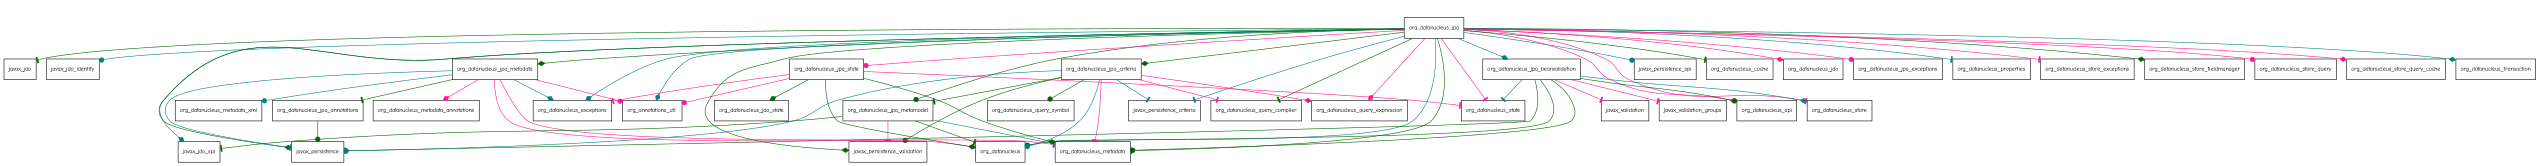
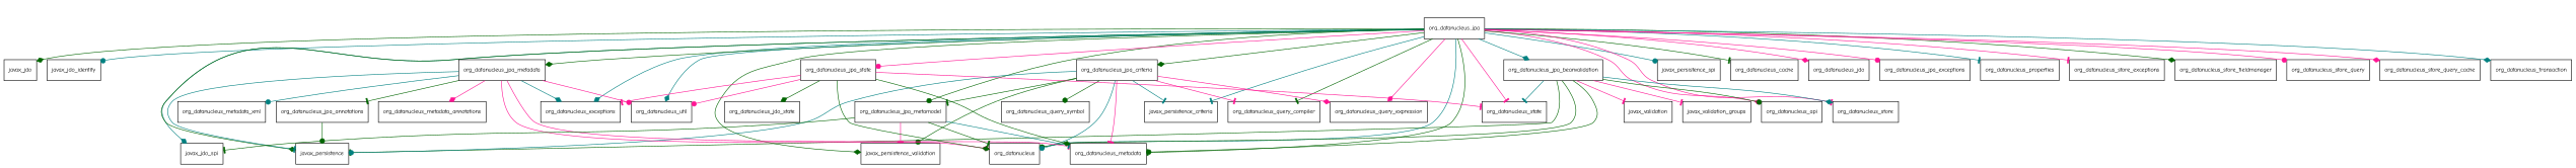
  digraph {
    fontname="Comic Neue"
    node [fontname="Comic Neue" fontsize=10.0 shape=box]
    edge [arrowhead=tee color=darkgreen fontname="Comic Neue"]
    org_datanucleus_jpa
    javax_jdo
    javax_jdo_identity
    javax_jdo_spi
    javax_persistence
    javax_persistence_criteria
    n7 [label=javax_persistence_validation]
    javax_persistence_spi
    org_datanucleus
    org_datanucleus_api
    org_datanucleus_cache
    org_datanucleus_exceptions
    org_datanucleus_jdo
    org_datanucleus_jpa_beanvalidation
    org_datanucleus_jpa_criteria
    org_datanucleus_jpa_exceptions
    org_datanucleus_jpa_metadata
    org_datanucleus_jpa_metamodel
    org_datanucleus_jpa_state
    org_datanucleus_metadata
    org_datanucleus_properties
    org_datanucleus_query_compiler
    org_datanucleus_query_expression
    org_datanucleus_state
    org_datanucleus_store
    org_datanucleus_store_exceptions
    org_datanucleus_store_fieldmanager
    org_datanucleus_store_query
    org_datanucleus_store_query_cache
    org_datanucleus_transaction
-   org_datanucleus_util [label=org_annotations_util]
+   org_datanucleus_util
    javax_validation
    javax_validation_groups
    org_datanucleus_query_symbol
    org_datanucleus_jpa_annotations
    org_datanucleus_metadata_annotations
    org_datanucleus_metadata_xml
    org_datanucleus_jdo_state
-   org_datanucleus_jpa -> javax_jdo
+   org_datanucleus_jpa -> javax_jdo [arrowhead=diamond]
    org_datanucleus_jpa -> javax_jdo_identity [arrowhead=dot color=teal]
    org_datanucleus_jpa -> javax_jdo_spi [arrowhead=diamond color=teal]
    org_datanucleus_jpa -> javax_persistence [arrowhead=diamond]
    org_datanucleus_jpa -> javax_persistence_criteria [color=teal]
    org_datanucleus_jpa -> n7 [arrowhead=diamond]
    org_datanucleus_jpa -> javax_persistence_spi [arrowhead=dot color=teal]
    org_datanucleus_jpa -> org_datanucleus [arrowhead=dot color=teal]
    org_datanucleus_jpa -> org_datanucleus_api [arrowhead=diamond color=deeppink]
    org_datanucleus_jpa -> org_datanucleus_cache
    org_datanucleus_jpa -> org_datanucleus_exceptions [arrowhead=diamond color=teal]
    org_datanucleus_jpa -> org_datanucleus_jdo [arrowhead=diamond color=deeppink]
    org_datanucleus_jpa -> org_datanucleus_jpa_beanvalidation [arrowhead=diamond color=teal]
    org_datanucleus_jpa -> org_datanucleus_jpa_criteria [arrowhead=diamond]
    org_datanucleus_jpa -> org_datanucleus_jpa_exceptions [arrowhead=dot color=deeppink]
    org_datanucleus_jpa -> org_datanucleus_jpa_metadata [arrowhead=diamond]
    org_datanucleus_jpa -> org_datanucleus_jpa_metamodel [arrowhead=dot]
    org_datanucleus_jpa -> org_datanucleus_jpa_state [arrowhead=dot color=deeppink]
    org_datanucleus_jpa -> org_datanucleus_metadata
    org_datanucleus_jpa -> org_datanucleus_properties [color=teal]
    org_datanucleus_jpa -> org_datanucleus_query_compiler
    org_datanucleus_jpa -> org_datanucleus_query_expression [arrowhead=diamond color=deeppink]
    org_datanucleus_jpa -> org_datanucleus_state [color=deeppink]
    org_datanucleus_jpa -> org_datanucleus_store [color=deeppink]
    org_datanucleus_jpa -> org_datanucleus_store_exceptions [color=deeppink]
    org_datanucleus_jpa -> org_datanucleus_store_fieldmanager [arrowhead=diamond]
    org_datanucleus_jpa -> org_datanucleus_store_query [arrowhead=dot color=deeppink]
    org_datanucleus_jpa -> org_datanucleus_store_query_cache [arrowhead=diamond color=deeppink]
    org_datanucleus_jpa -> org_datanucleus_transaction [arrowhead=diamond color=teal]
    org_datanucleus_jpa -> org_datanucleus_util [arrowhead=diamond color=teal]
    org_datanucleus_jpa_beanvalidation -> javax_persistence
    org_datanucleus_jpa_beanvalidation -> org_datanucleus [arrowhead=dot]
    org_datanucleus_jpa_beanvalidation -> org_datanucleus_api [arrowhead=dot]
    org_datanucleus_jpa_beanvalidation -> org_datanucleus_metadata [arrowhead=dot]
    org_datanucleus_jpa_beanvalidation -> org_datanucleus_state [color=teal]
    org_datanucleus_jpa_beanvalidation -> org_datanucleus_store [arrowhead=diamond color=teal]
    org_datanucleus_jpa_beanvalidation -> javax_validation [color=deeppink]
    org_datanucleus_jpa_beanvalidation -> javax_validation_groups [color=deeppink]
    org_datanucleus_jpa_criteria -> javax_persistence [arrowhead=dot color=teal]
    org_datanucleus_jpa_criteria -> javax_persistence_criteria [color=teal]
    org_datanucleus_jpa_criteria -> n7 [arrowhead=dot]
    org_datanucleus_jpa_criteria -> org_datanucleus [arrowhead=dot color=teal]
    org_datanucleus_jpa_criteria -> org_datanucleus_jpa_metamodel
    org_datanucleus_jpa_criteria -> org_datanucleus_metadata [color=deeppink]
    org_datanucleus_jpa_criteria -> org_datanucleus_query_compiler [color=deeppink]
    org_datanucleus_jpa_criteria -> org_datanucleus_query_expression [arrowhead=diamond color=deeppink]
    org_datanucleus_jpa_criteria -> org_datanucleus_query_symbol [arrowhead=dot]
    org_datanucleus_jpa_metadata -> javax_persistence [color=teal]
    org_datanucleus_jpa_metadata -> org_datanucleus [arrowhead=diamond color=deeppink]
    org_datanucleus_jpa_metadata -> org_datanucleus_exceptions [arrowhead=diamond color=teal]
    org_datanucleus_jpa_metadata -> org_datanucleus_metadata [color=deeppink]
    org_datanucleus_jpa_metadata -> org_datanucleus_util [arrowhead=dot color=deeppink]
    org_datanucleus_jpa_metadata -> org_datanucleus_jpa_annotations
    org_datanucleus_jpa_metadata -> org_datanucleus_metadata_annotations [arrowhead=diamond color=deeppink]
    org_datanucleus_jpa_metadata -> org_datanucleus_metadata_xml [arrowhead=dot color=teal]
    org_datanucleus_jpa_metamodel -> javax_jdo_spi
    org_datanucleus_jpa_metamodel -> n7 [color=deeppink]
    org_datanucleus_jpa_metamodel -> org_datanucleus
    org_datanucleus_jpa_metamodel -> org_datanucleus_metadata [color=teal]
    org_datanucleus_jpa_state -> org_datanucleus [arrowhead=diamond]
    org_datanucleus_jpa_state -> org_datanucleus_exceptions [color=deeppink]
    org_datanucleus_jpa_state -> org_datanucleus_metadata [arrowhead=diamond]
    org_datanucleus_jpa_state -> org_datanucleus_state [color=deeppink]
    org_datanucleus_jpa_state -> org_datanucleus_util [arrowhead=dot color=deeppink]
    org_datanucleus_jpa_state -> org_datanucleus_jdo_state [arrowhead=diamond]
    org_datanucleus_jpa_annotations -> javax_persistence [arrowhead=dot]
  }
